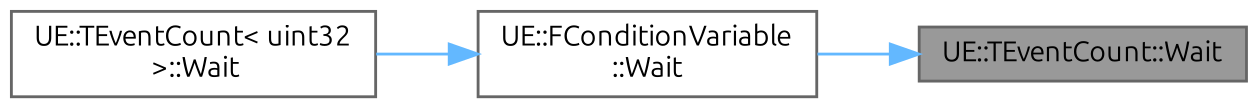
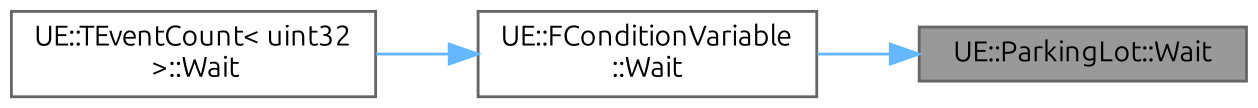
  digraph {
    fontname=Ubuntu
    rankdir=RL
    node [color=grey40 fillcolor=white fontname=Ubuntu fontsize=10 shape=box style=filled]
    edge [color=steelblue1 dir=back fontname=Ubuntu fontsize=10 labelfontname=Helvetica labelfontsize=10 style=solid]
-   n1 [color=gray40 fillcolor=grey60 fontcolor=black height=0.2 label="UE::TEventCount::Wait" width=0.4]
+   n1 [color=gray40 fillcolor=grey60 fontcolor=black height=0.2 label="UE::ParkingLot::Wait" width=0.4]
    n2 [height=0.2 label="UE::FConditionVariable\l::Wait" width=0.4]
    n3 [height=0.2 label="UE::TEventCount\< uint32\l \>::Wait" width=0.4]
    n1 -> n2
    n2 -> n3
  }
